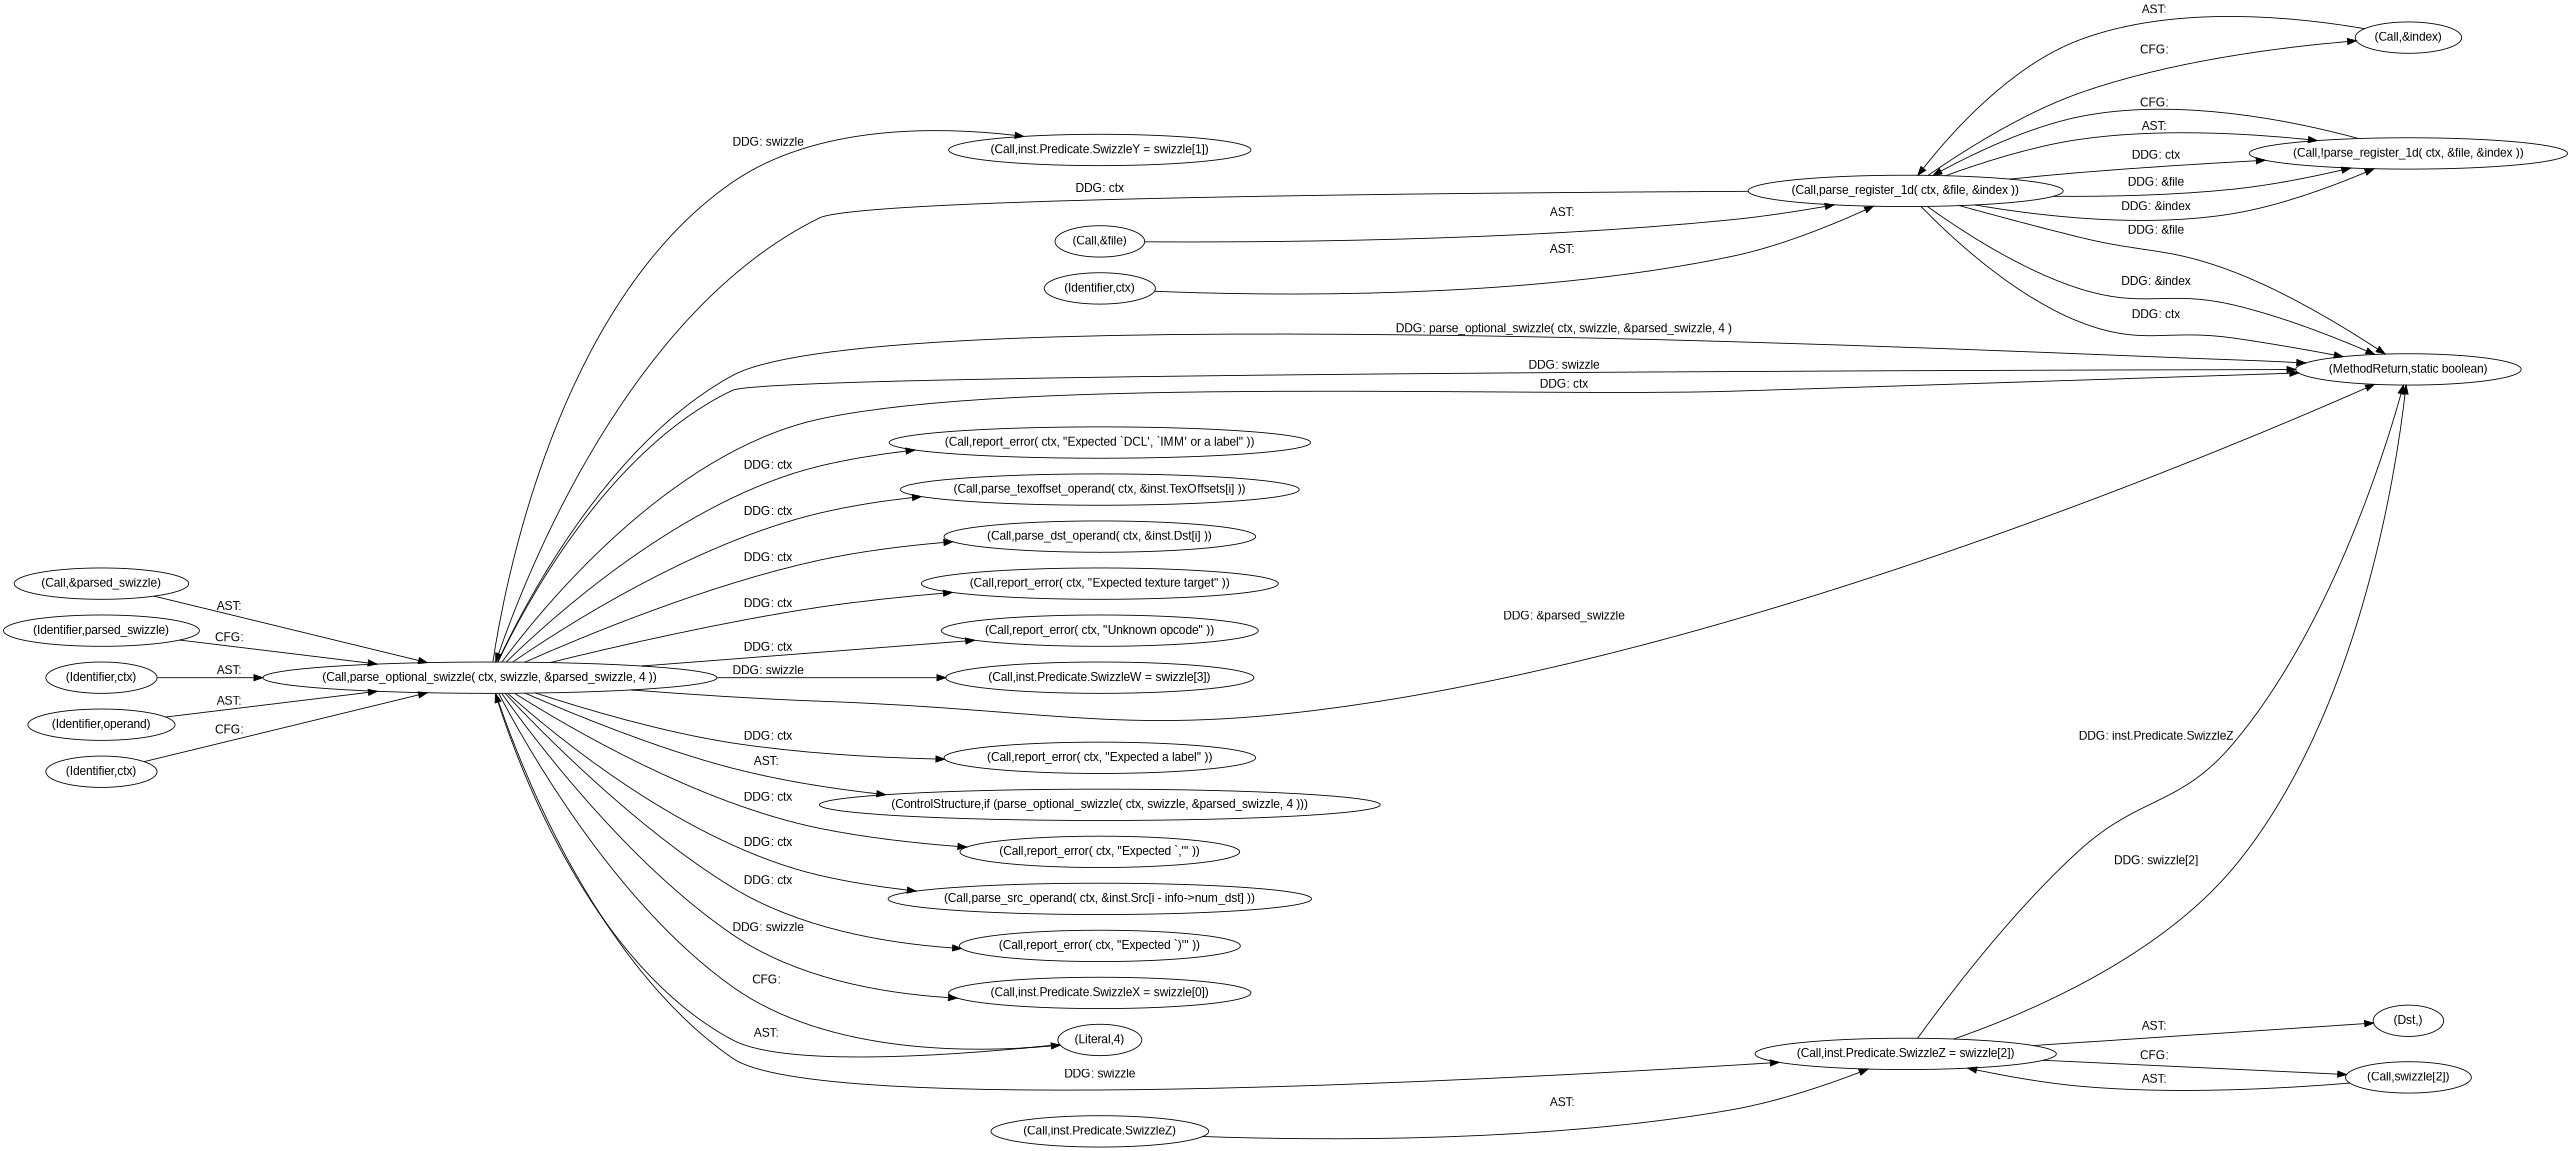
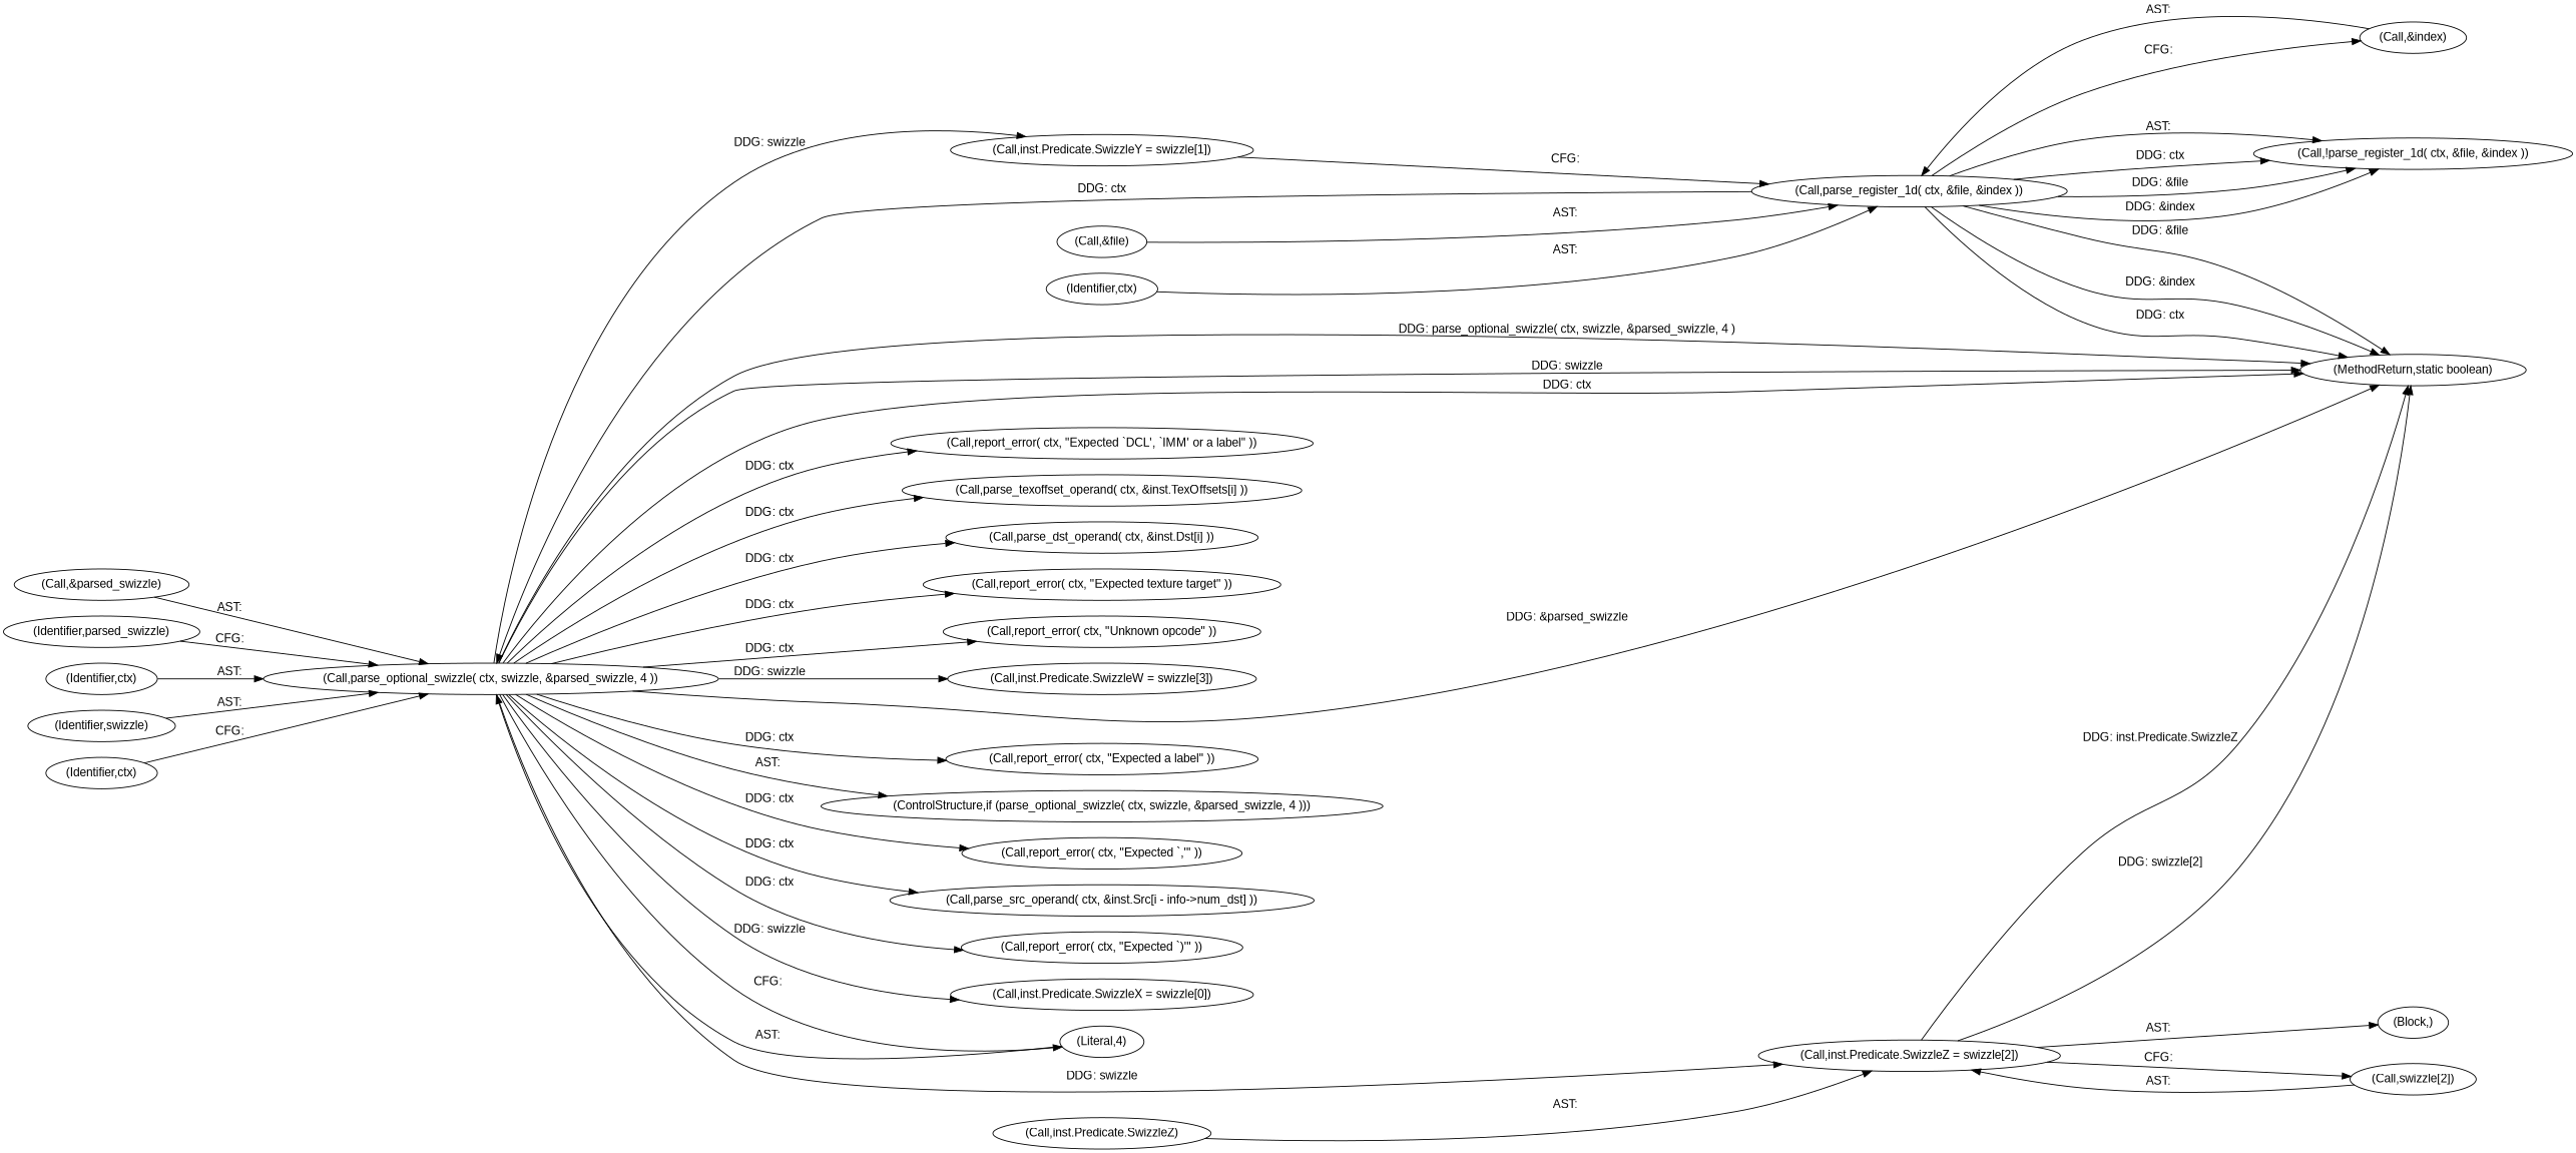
  digraph {
    fontname="Liberation Sans"
    rankdir=LR
    node [fontname="Liberation Sans"]
    edge [fontname="Liberation Sans"]
    n1 [label="(Call,inst.Predicate.SwizzleZ = swizzle[2])"]
    n2 [label="(MethodReturn,static boolean)"]
    n3 [label="(Call,swizzle[2])"]
-   n4 [label="(Dst,)"]
+   n4 [label="(Block,)"]
    n5 [label="(Call,parse_optional_swizzle( ctx, swizzle, &parsed_swizzle, 4 ))"]
    n6 [label="(Call,report_error( ctx, \"Expected `DCL', `IMM' or a label\" ))"]
    n7 [label="(Call,parse_texoffset_operand( ctx, &inst.TexOffsets[i] ))"]
    n8 [label="(Call,parse_dst_operand( ctx, &inst.Dst[i] ))"]
    n9 [label="(Call,report_error( ctx, \"Expected texture target\" ))"]
    n10 [label="(Call,report_error( ctx, \"Unknown opcode\" ))"]
    n11 [label="(Call,inst.Predicate.SwizzleW = swizzle[3])"]
    n12 [label="(Call,inst.Predicate.SwizzleY = swizzle[1])"]
    n13 [label="(Call,report_error( ctx, \"Expected a label\" ))"]
    n14 [label="(ControlStructure,if (parse_optional_swizzle( ctx, swizzle, &parsed_swizzle, 4 )))"]
    n15 [label="(Call,report_error( ctx, \"Expected `,'\" ))"]
    n16 [label="(Call,parse_src_operand( ctx, &inst.Src[i - info->num_dst] ))"]
    n17 [label="(Call,report_error( ctx, \"Expected `)'\" ))"]
    n18 [label="(Call,inst.Predicate.SwizzleX = swizzle[0])"]
    n19 [label="(Literal,4)"]
    n20 [label="(Call,parse_register_1d( ctx, &file, &index ))"]
    n21 [label="(Call,!parse_register_1d( ctx, &file, &index ))"]
    n22 [label="(Call,&index)"]
    n23 [label="(Call,&file)"]
    n24 [label="(Call,&parsed_swizzle)"]
    n25 [label="(Call,inst.Predicate.SwizzleZ)"]
    n26 [label="(Identifier,parsed_swizzle)"]
    n27 [label="(Identifier,ctx)"]
    n28 [label="(Identifier,ctx)"]
-   n29 [label="(Identifier,operand)"]
+   n29 [label="(Identifier,swizzle)"]
    n30 [label="(Identifier,ctx)"]
    n1 -> n2 [label="DDG: inst.Predicate.SwizzleZ"]
    n1 -> n2 [label="DDG: swizzle[2]"]
    n1 -> n3 [label="CFG: "]
    n1 -> n4 [label="AST: "]
    n3 -> n1 [label="AST: "]
    n5 -> n1 [label="DDG: swizzle"]
    n5 -> n2 [label="DDG: swizzle"]
    n5 -> n2 [label="DDG: ctx"]
    n5 -> n2 [label="DDG: &parsed_swizzle"]
    n5 -> n2 [label="DDG: parse_optional_swizzle( ctx, swizzle, &parsed_swizzle, 4 )"]
    n5 -> n6 [label="DDG: ctx"]
    n5 -> n7 [label="DDG: ctx"]
    n5 -> n8 [label="DDG: ctx"]
    n5 -> n9 [label="DDG: ctx"]
    n5 -> n10 [label="DDG: ctx"]
    n5 -> n11 [label="DDG: swizzle"]
    n5 -> n12 [label="DDG: swizzle"]
    n5 -> n13 [label="DDG: ctx"]
    n5 -> n14 [label="AST: "]
    n5 -> n15 [label="DDG: ctx"]
    n5 -> n16 [label="DDG: ctx"]
    n5 -> n17 [label="DDG: ctx"]
    n5 -> n18 [label="DDG: swizzle"]
    n5 -> n19 [label="CFG: "]
    n19 -> n5 [label="AST: "]
    n20 -> n2 [label="DDG: &file"]
    n20 -> n2 [label="DDG: &index"]
    n20 -> n2 [label="DDG: ctx"]
    n20 -> n5 [label="DDG: ctx"]
    n20 -> n21 [label="AST: "]
    n20 -> n21 [label="DDG: ctx"]
    n20 -> n21 [label="DDG: &file"]
    n20 -> n21 [label="DDG: &index"]
    n20 -> n22 [label="CFG: "]
-   n21 -> n20 [label="CFG: "]
+   n12 -> n20 [label="CFG: "]
    n22 -> n20 [label="AST: "]
    n23 -> n20 [label="AST: "]
    n24 -> n5 [label="AST: "]
    n25 -> n1 [label="AST: "]
    n26 -> n5 [label="CFG: "]
    n27 -> n20 [label="AST: "]
    n28 -> n5 [label="AST: "]
    n29 -> n5 [label="AST: "]
    n30 -> n5 [label="CFG: "]
  }
